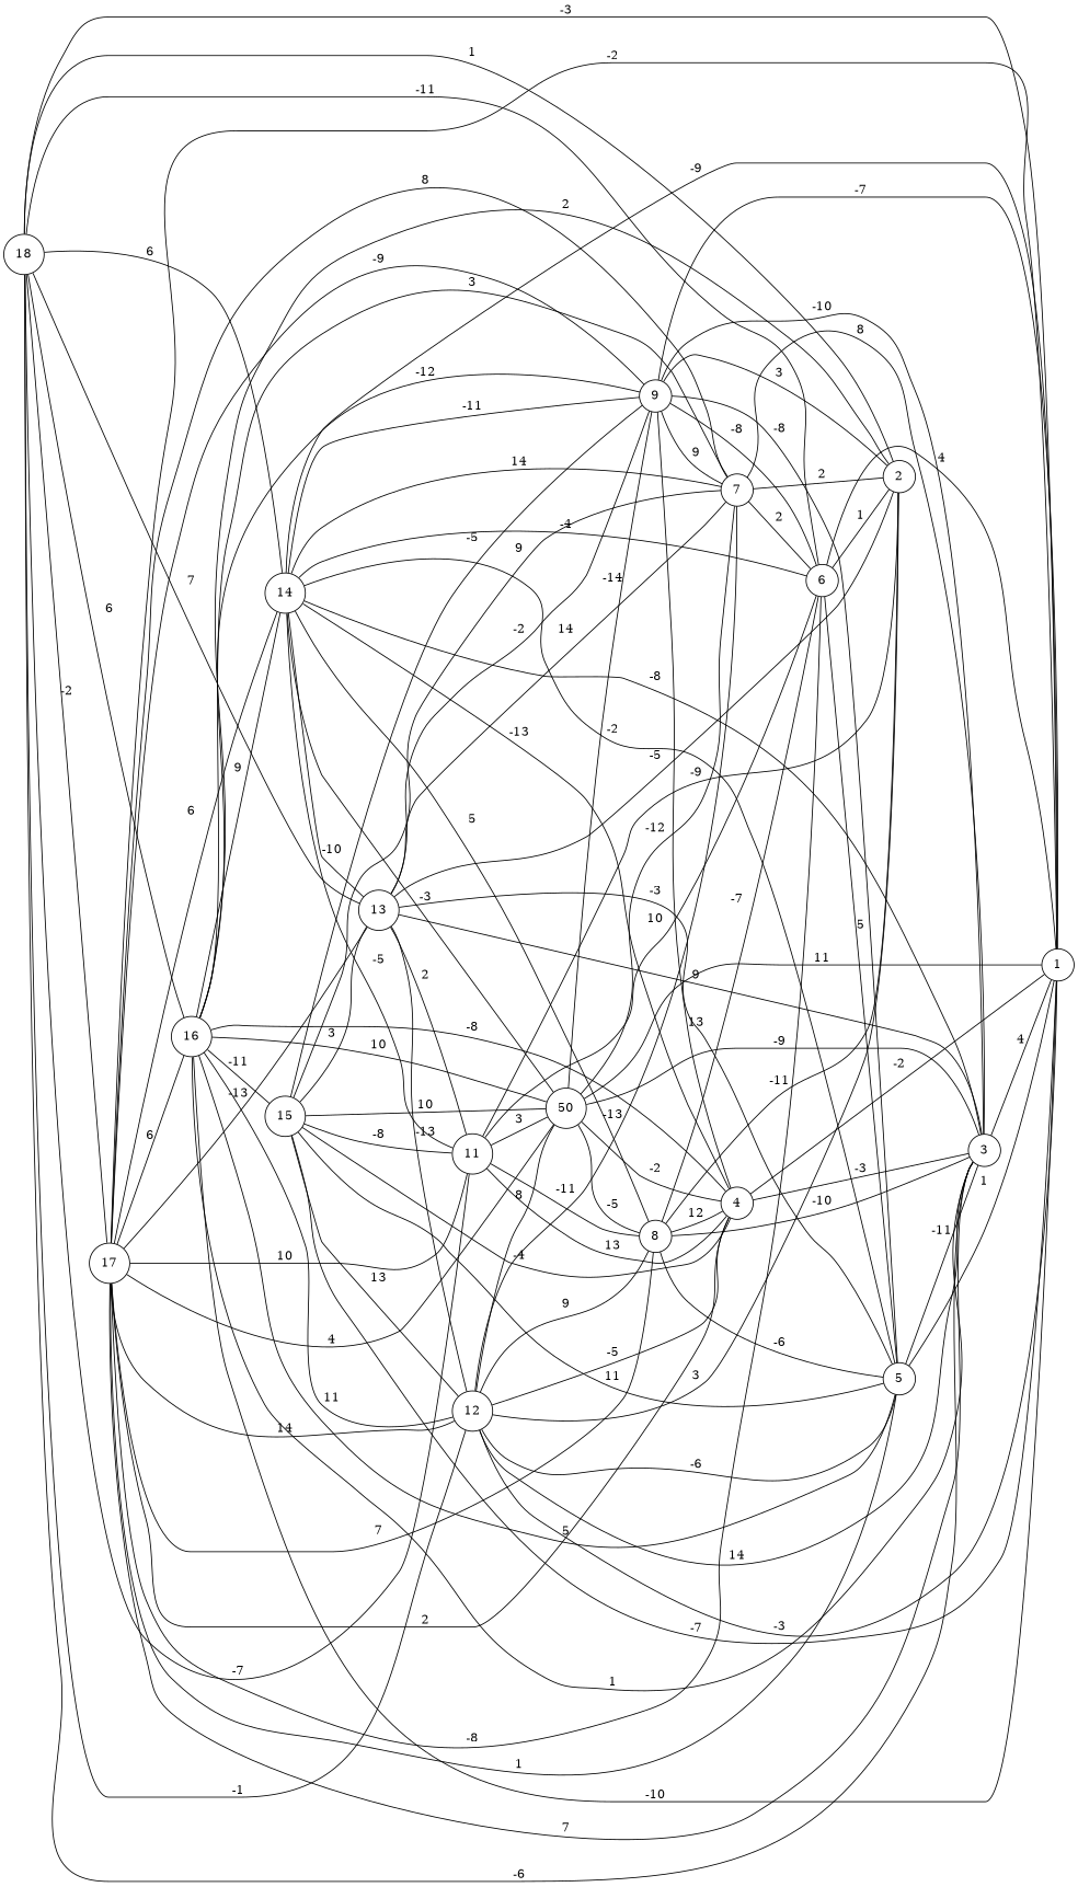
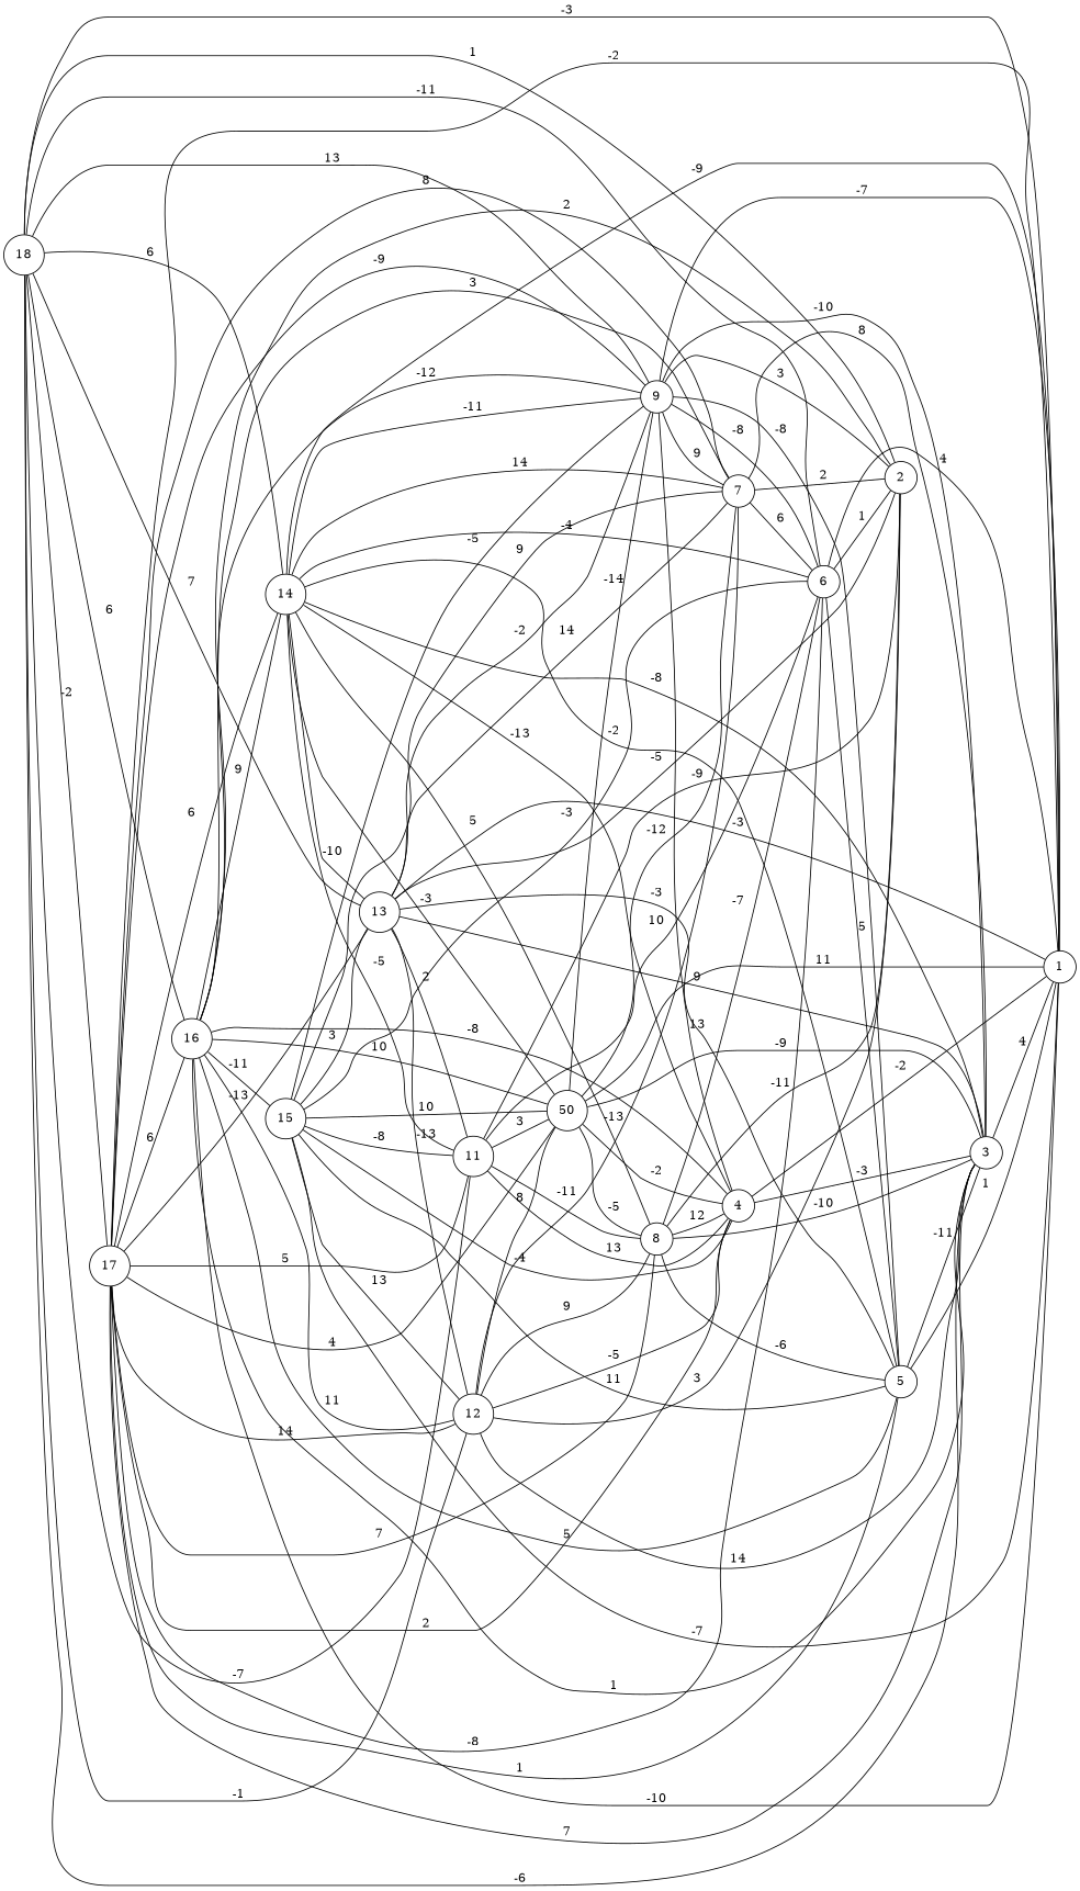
  graph {
    fontname="Helvetica,Arial,sans-serif"
    rankdir=LR
    node [shape=circle]
    18
    1
    2
    3
    6
    9
    11
    12
    13
    14
    16
    17
    5
    4
    7
    8
    n17 [label=50]
    15
    18 -- 1 [label=-3]
    18 -- 2 [label=1]
    18 -- 3 [label=-6]
    18 -- 6 [label=-11]
+   18 -- 9 [label=13]
    18 -- 11 [label=-7]
    18 -- 12 [label=-1]
    18 -- 13 [label=7]
    18 -- 14 [label=6]
    18 -- 16 [label=6]
    18 -- 17 [label=-2]
    3 -- 1 [label=4]
    6 -- 1 [label=4]
    6 -- 2 [label=1]
    6 -- 5 [label=5]
    9 -- 1 [label=-7]
    9 -- 2 [label=3]
    9 -- 3 [label=-10]
    9 -- 6 [label=-8]
    9 -- 5 [label=-8]
    9 -- 4 [label=13]
    9 -- 7 [label=9]
    11 -- 2 [label=-9]
    11 -- 6 [label=10]
    11 -- 4 [label=13]
    11 -- 8 [label=-11]
    11 -- n17 [label=3]
-   12 -- 1 [label=-3]
+   13 -- 1 [label=-3]
    12 -- 2 [label=3]
    12 -- 3 [label=14]
-   12 -- 5 [label=-6]
    12 -- 4 [label=-5]
    12 -- 7 [label=-13]
    12 -- 8 [label=9]
    12 -- n17 [label=8]
    13 -- 2 [label=-5]
    13 -- 3 [label=9]
    13 -- 9 [label=-2]
    13 -- 11 [label=2]
    13 -- 12 [label=-13]
    13 -- 5 [label=-3]
    13 -- 7 [label=14]
    14 -- 1 [label=-9]
    14 -- 3 [label=-8]
    14 -- 6 [label=-4]
    14 -- 9 [label=-11]
    14 -- 11 [label=-5]
    14 -- 13 [label=-10]
    14 -- 5 [label=-2]
    14 -- 4 [label=-13]
    14 -- 7 [label=14]
    14 -- 8 [label=5]
    14 -- n17 [label=-3]
    16 -- 1 [label=-10]
    16 -- 2 [label=2]
    16 -- 3 [label=1]
    16 -- 9 [label=-12]
    16 -- 12 [label=11]
    16 -- 14 [label=9]
    16 -- 5 [label=5]
    16 -- 4 [label=-8]
    16 -- 7 [label=3]
    16 -- n17 [label=10]
    16 -- 15 [label=-11]
    17 -- 1 [label=-2]
    17 -- 3 [label=7]
    17 -- 6 [label=-8]
    17 -- 9 [label=-9]
-   17 -- 11 [label=10]
+   17 -- 11 [label=5]
    17 -- 12 [label=14]
    17 -- 13 [label=-13]
    17 -- 14 [label=6]
    17 -- 16 [label=6]
    17 -- 5 [label=1]
    17 -- 4 [label=2]
    17 -- 7 [label=8]
    17 -- 8 [label=7]
    17 -- n17 [label=4]
    5 -- 1 [label=1]
    5 -- 3 [label=-11]
    4 -- 1 [label=-2]
    4 -- 3 [label=-3]
    7 -- 2 [label=2]
    7 -- 3 [label=8]
-   7 -- 6 [label=2]
+   7 -- 6 [label=6]
    8 -- 2 [label=-11]
    8 -- 3 [label=-10]
    8 -- 6 [label=-7]
    8 -- 5 [label=-6]
    8 -- 4 [label=12]
    n17 -- 1 [label=11]
    n17 -- 3 [label=-9]
    n17 -- 9 [label=-14]
    n17 -- 4 [label=-2]
    n17 -- 7 [label=-12]
    n17 -- 8 [label=-5]
    15 -- 1 [label=-7]
+   15 -- 6 [label=-3]
    15 -- 9 [label=-5]
    15 -- 11 [label=-8]
    15 -- 12 [label=13]
    15 -- 13 [label=3]
    15 -- 5 [label=11]
    15 -- 4 [label=-4]
    15 -- 7 [label=9]
    15 -- n17 [label=10]
  }
